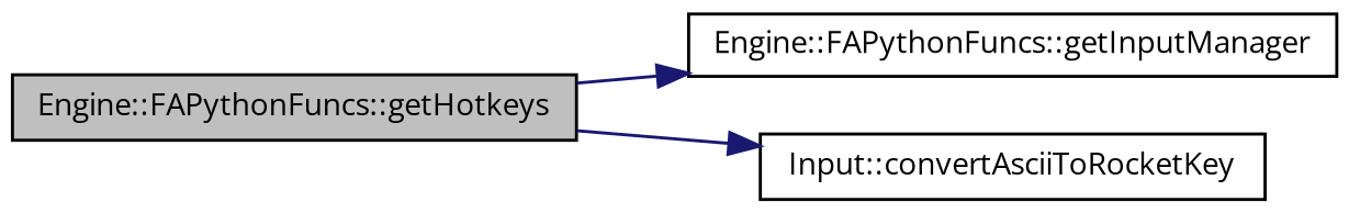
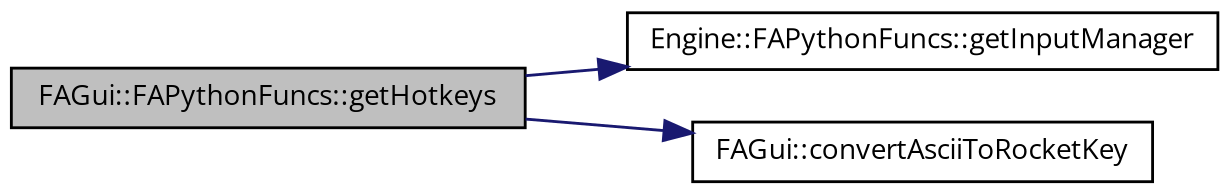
  digraph {
    fontname="Open Sans"
    rankdir=LR
    node [color=black fillcolor=white fontname="Open Sans" fontsize=10 shape=record style=filled]
    edge [color=midnightblue fontname="Open Sans" fontsize=10 labelfontname=Helvetica labelfontsize=10 style=solid]
-   n1 [fillcolor=grey75 fontcolor=black height=0.2 label="Engine::FAPythonFuncs::getHotkeys" width=0.4]
+   n1 [fillcolor=grey75 fontcolor=black height=0.2 label="FAGui::FAPythonFuncs::getHotkeys" width=0.4]
    n2 [height=0.2 label="Engine::FAPythonFuncs::getInputManager" width=0.4]
-   n3 [height=0.2 label="Input::convertAsciiToRocketKey" width=0.4]
+   n3 [height=0.2 label="FAGui::convertAsciiToRocketKey" width=0.4]
    n1 -> n2
    n1 -> n3
  }
